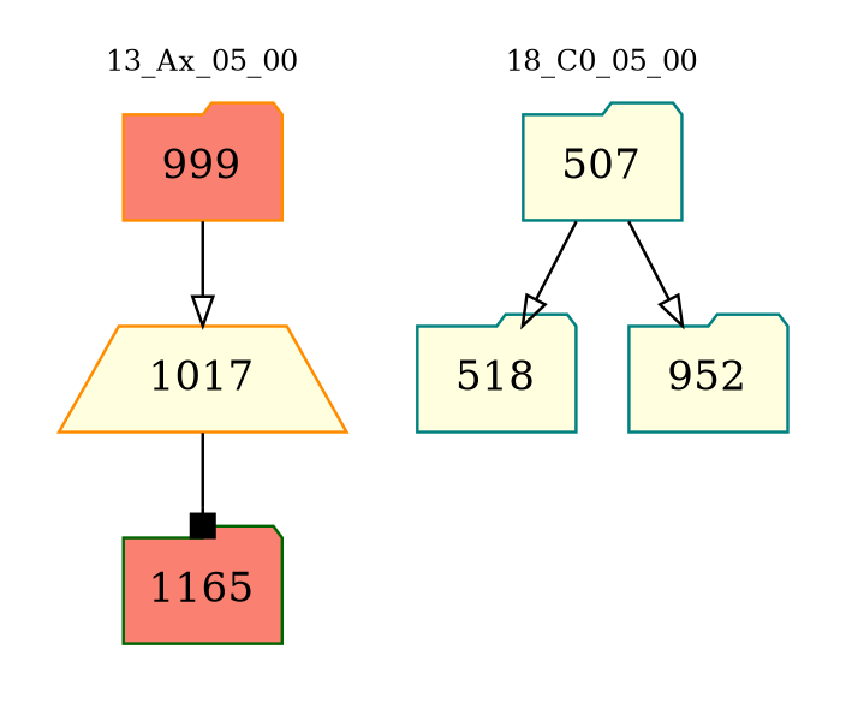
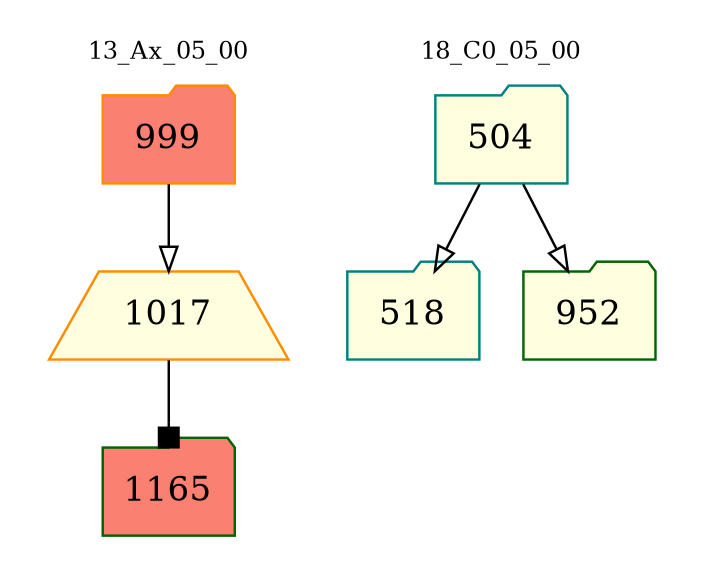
  digraph {
    node [color=darkorange fillcolor=lightyellow shape=folder style=filled]
    edge [arrowhead=onormal color=black]
    n1 [label=1017 shape=trapezium]
    n2 [fillcolor=salmon label=999]
    n3 [color=darkgreen fillcolor=salmon label=1165]
-   n4 [color=teal label=507]
+   n4 [color=teal label=504]
    n5 [color=teal label=518]
-   n6 [color=teal label=952]
+   n6 [color=darkgreen label=952]
    subgraph cluster_1 {
      color=white
      fontsize=10
      label="13_Ax_05_00"
      n1
      n2
      n3
    }
    subgraph cluster_2 {
      color=white
      fontsize=10
      label="18_C0_05_00"
      n4
      n5
      n6
    }
    n1 -> n3 [arrowhead=box]
    n2 -> n1
    n4 -> n5
    n4 -> n6
  }
